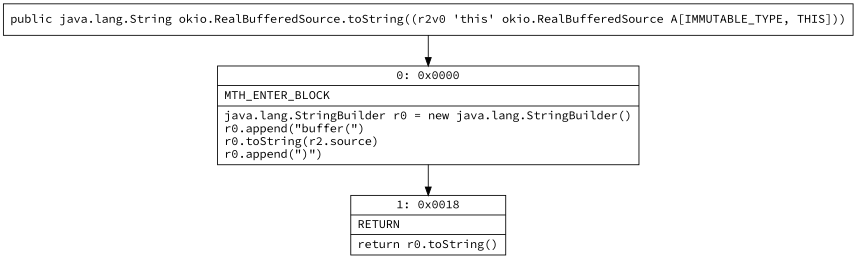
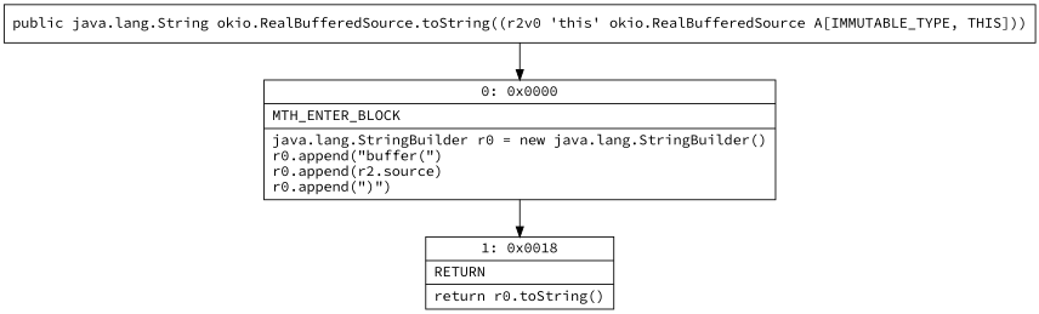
  digraph {
    fontname="Source Code Pro"
    node [shape=record fontname="Source Code Pro"]
    edge [fontname="Source Code Pro"]
-   n1 [label="{0\:\ 0x0000|MTH_ENTER_BLOCK\l|java.lang.StringBuilder r0 = new java.lang.StringBuilder()\lr0.append(\"buffer(\")\lr0.toString(r2.source)\lr0.append(\")\")\l}"]
+   n1 [label="{0\:\ 0x0000|MTH_ENTER_BLOCK\l|java.lang.StringBuilder r0 = new java.lang.StringBuilder()\lr0.append(\"buffer(\")\lr0.append(r2.source)\lr0.append(\")\")\l}"]
    n2 [label="{1\:\ 0x0018|RETURN\l|return r0.toString()\l}"]
    n3 [label="{public java.lang.String okio.RealBufferedSource.toString((r2v0 'this' okio.RealBufferedSource A[IMMUTABLE_TYPE, THIS])) }"]
    n1 -> n2
    n3 -> n1
  }
